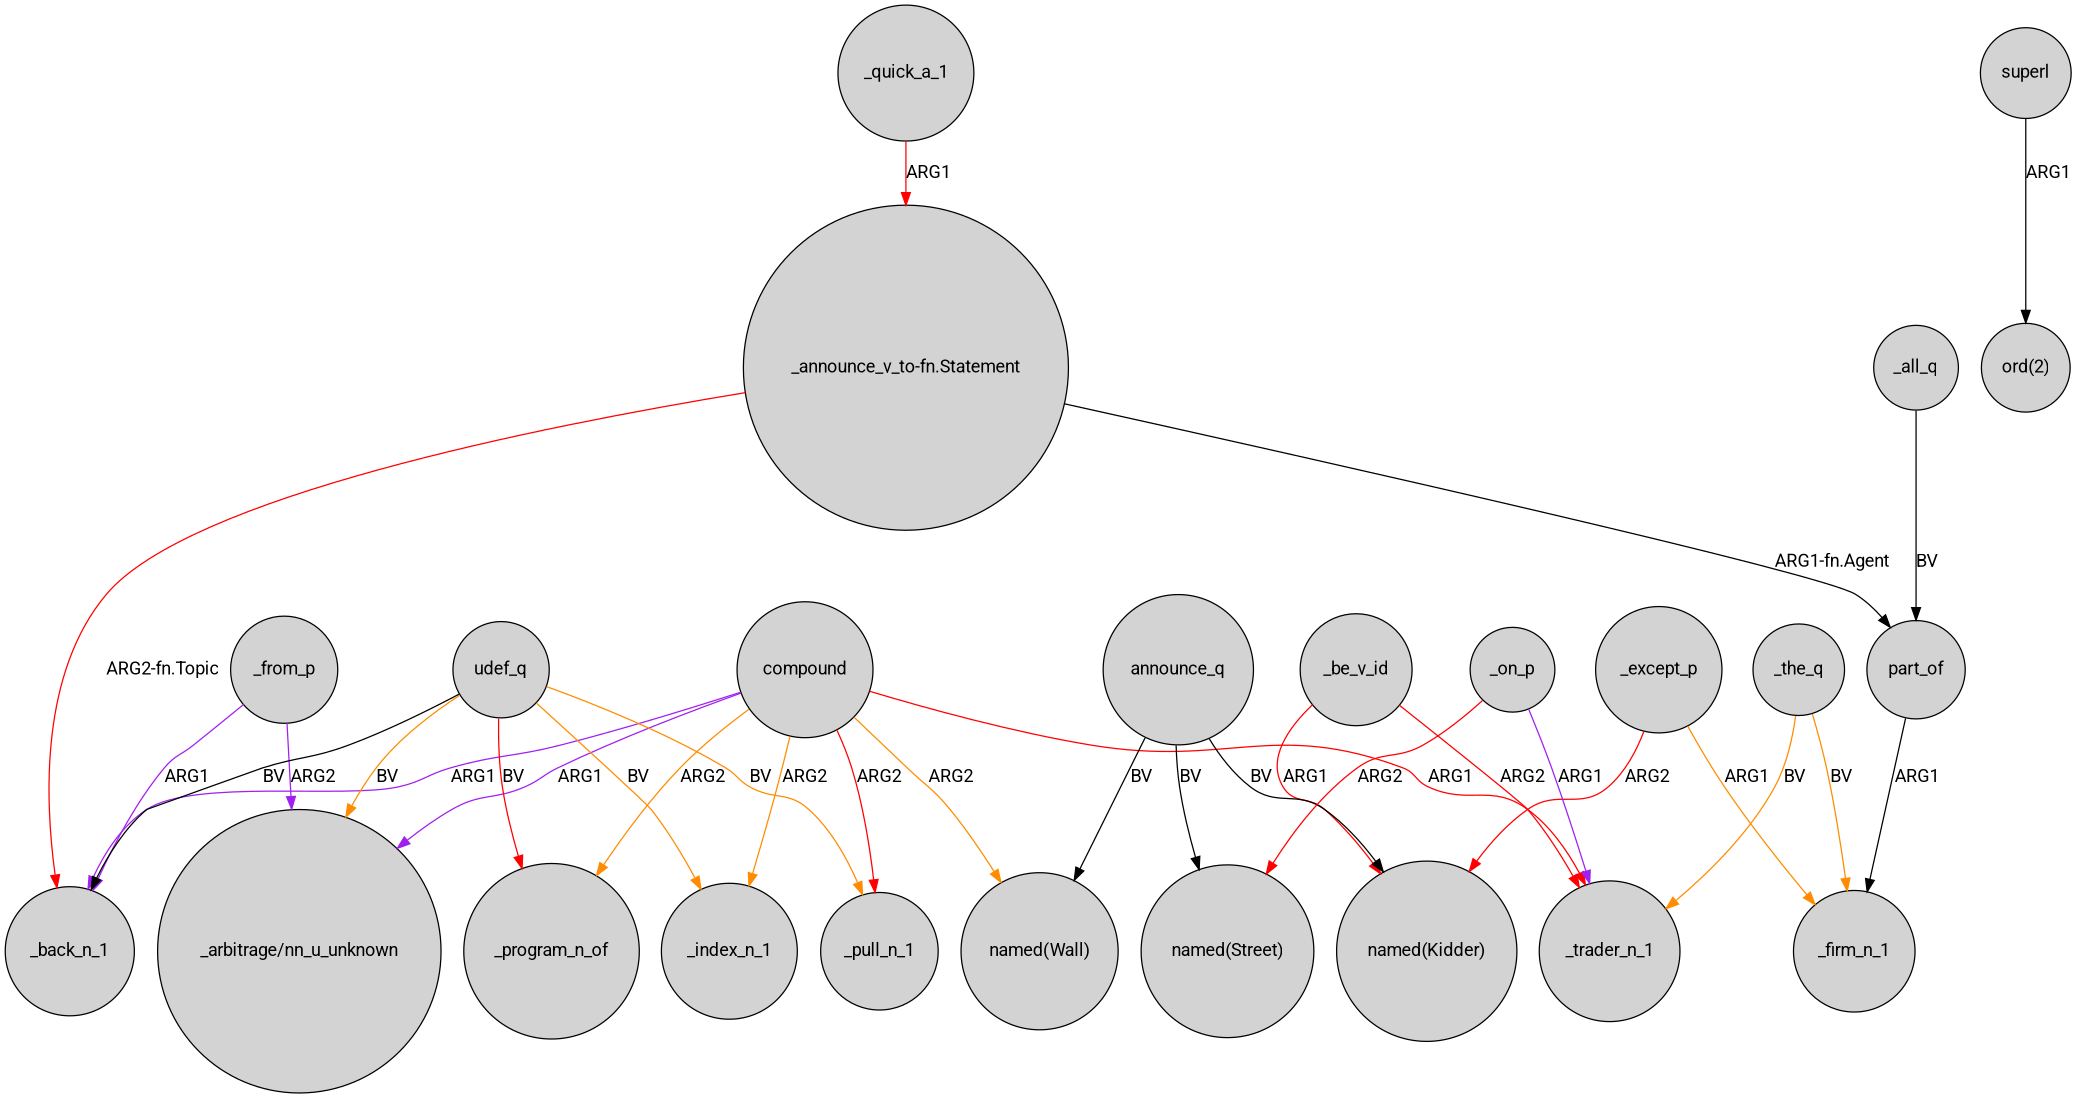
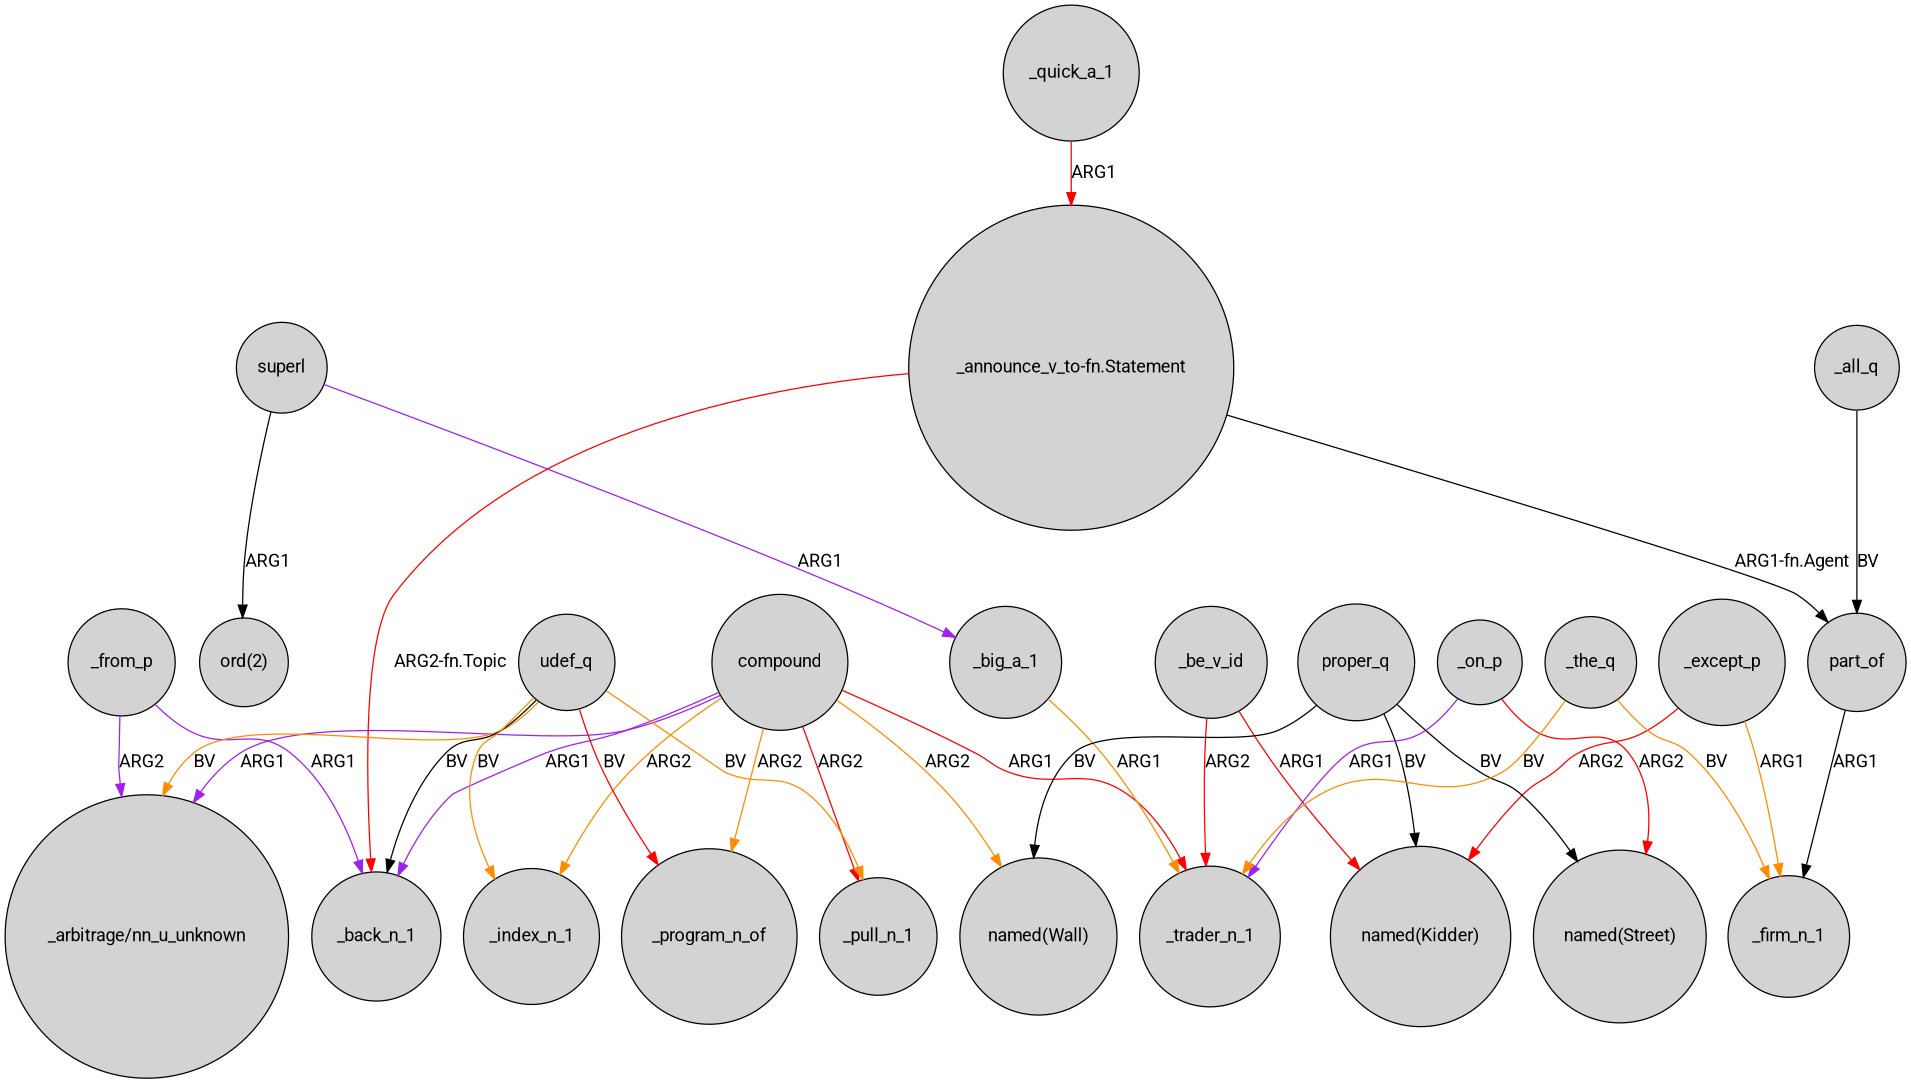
  digraph {
    fontname=Roboto
    node [fontname=Roboto shape=circle style=filled]
    edge [color=darkorange fontname=Roboto]
    _except_p
    _firm_n_1
    "named(Kidder)"
    _from_p
    "_arbitrage/nn_u_unknown"
    _back_n_1
    compound
    _program_n_of
    _trader_n_1
    _index_n_1
    "named(Wall)"
    _pull_n_1
    superl
    "ord(2)"
+   _big_a_1
    _be_v_id
    _quick_a_1
    "_announce_v_to-fn.Statement"
    part_of
    _all_q
-   proper_q [label=announce_q]
+   proper_q
    "named(Street)"
    udef_q
    _on_p
    _the_q
    _except_p -> _firm_n_1 [label=ARG1]
    _except_p -> "named(Kidder)" [color=red label=ARG2]
    _from_p -> "_arbitrage/nn_u_unknown" [color=purple label=ARG2]
    _from_p -> _back_n_1 [color=purple label=ARG1]
    compound -> "_arbitrage/nn_u_unknown" [color=purple label=ARG1]
    compound -> _back_n_1 [color=purple label=ARG1]
    compound -> _program_n_of [label=ARG2]
    compound -> _trader_n_1 [color=red label=ARG1]
    compound -> _index_n_1 [label=ARG2]
    compound -> "named(Wall)" [label=ARG2]
    compound -> _pull_n_1 [color=red label=ARG2]
    superl -> "ord(2)" [color=black label=ARG1]
+   superl -> _big_a_1 [color=purple label=ARG1]
+   _big_a_1 -> _trader_n_1 [label=ARG1]
    _be_v_id -> "named(Kidder)" [color=red label=ARG1]
    _be_v_id -> _trader_n_1 [color=red label=ARG2]
    _quick_a_1 -> "_announce_v_to-fn.Statement" [color=red label=ARG1]
    "_announce_v_to-fn.Statement" -> _back_n_1 [color=red label="ARG2-fn.Topic"]
    "_announce_v_to-fn.Statement" -> part_of [color=black label="ARG1-fn.Agent"]
    part_of -> _firm_n_1 [color=black label=ARG1]
    _all_q -> part_of [color=black label=BV]
    proper_q -> "named(Kidder)" [color=black label=BV]
    proper_q -> "named(Wall)" [color=black label=BV]
    proper_q -> "named(Street)" [color=black label=BV]
    udef_q -> "_arbitrage/nn_u_unknown" [label=BV]
    udef_q -> _back_n_1 [color=black label=BV]
    udef_q -> _program_n_of [color=red label=BV]
    udef_q -> _index_n_1 [label=BV]
    udef_q -> _pull_n_1 [label=BV]
    _on_p -> _trader_n_1 [color=purple label=ARG1]
    _on_p -> "named(Street)" [color=red label=ARG2]
    _the_q -> _firm_n_1 [label=BV]
    _the_q -> _trader_n_1 [label=BV]
  }
